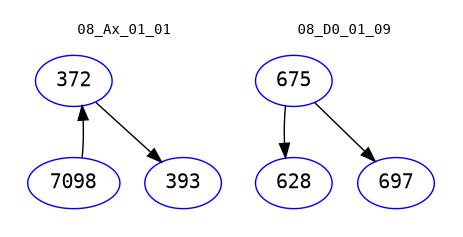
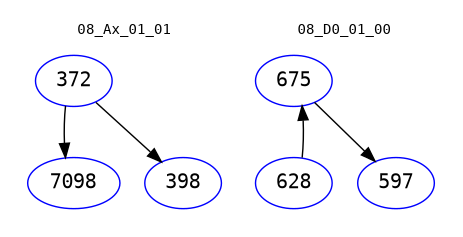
  digraph {
    fontname="DejaVu Sans Mono"
    node [color=blue fontname="DejaVu Sans Mono"]
    edge [color=black fontname="DejaVu Sans Mono"]
    n1 [label=372]
    n2 [label=7098]
-   n3 [label=393]
+   n3 [label=398]
    n4 [label=675]
    n5 [label=628]
-   n6 [label=697]
+   n6 [label=597]
    subgraph cluster_1 {
      color=white
      fontsize=10
      label="08_Ax_01_01"
      n1
      n2
      n3
    }
    subgraph cluster_2 {
      color=white
      fontsize=10
-     label="08_D0_01_09"
+     label="08_D0_01_00"
      n4
      n5
      n6
    }
-   n2 -> n1
+   n1 -> n2
    n1 -> n3
-   n4 -> n5
+   n5 -> n4
    n4 -> n6
  }
